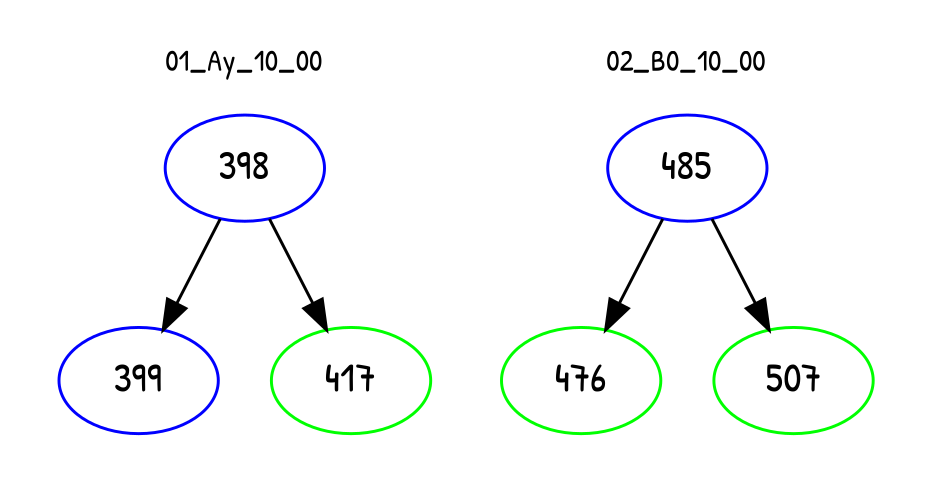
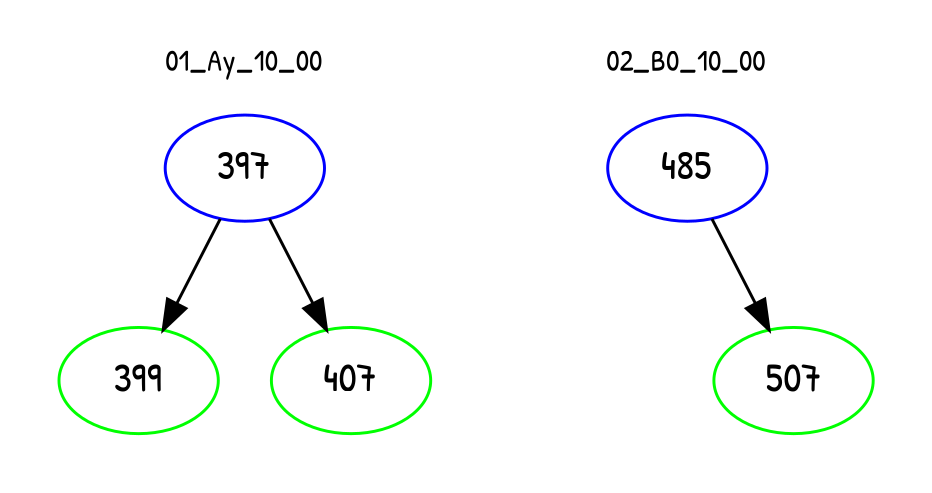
  digraph {
    fontname="Patrick Hand"
    node [color=green fontname="Patrick Hand"]
    edge [color=black fontname="Patrick Hand"]
-   n1 [color=blue label=398]
-   n2 [color=blue label=399]
-   n3 [label=417]
+   n1 [color=blue label=397]
+   n2 [label=399]
+   n3 [label=407]
    n4 [color=blue label=485]
-   n5 [label=476]
    n6 [label=507]
    subgraph cluster_1 {
      color=white
      fontsize=10
      label="01_Ay_10_00"
      n1
      n2
      n3
    }
    subgraph cluster_2 {
      color=white
      fontsize=10
      label="02_B0_10_00"
      n4
-     n5
      n6
    }
    n1 -> n2
    n1 -> n3
-   n4 -> n5
    n4 -> n6
  }
